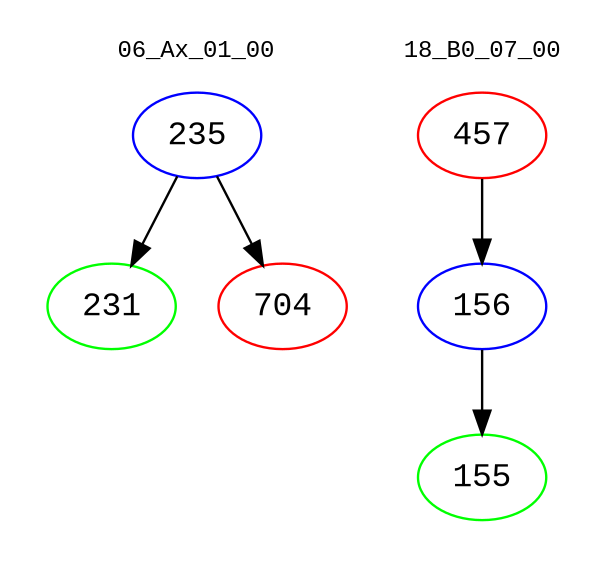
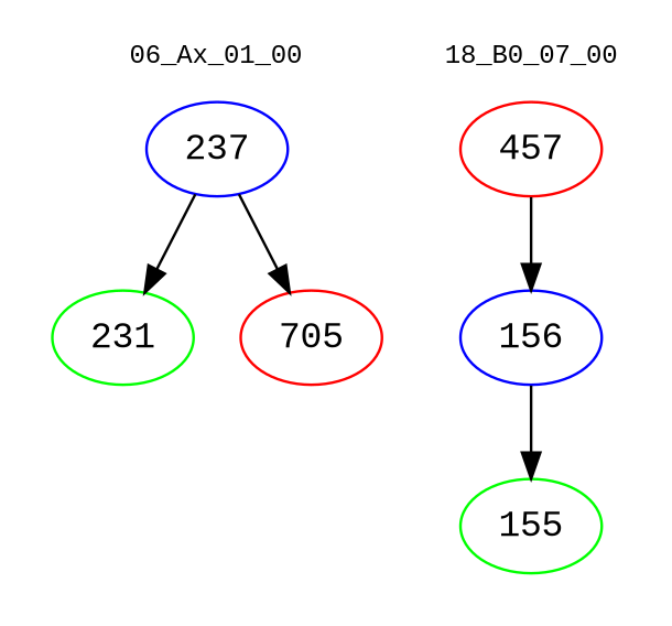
  digraph {
    fontname="Liberation Mono"
    node [color=blue fontname="Liberation Mono"]
    edge [color=black fontname="Liberation Mono"]
-   n1 [label=235]
+   n1 [label=237]
    n2 [color=green label=231]
-   n3 [color=red label=704]
+   n3 [color=red label=705]
    n4 [label=156]
    n5 [color=green label=155]
    n6 [color=red label=457]
    subgraph cluster_1 {
      color=white
      fontsize=10
      label="06_Ax_01_00"
      n1
      n2
      n3
    }
    subgraph cluster_2 {
      color=white
      fontsize=10
      label="18_B0_07_00"
      n4
      n5
      n6
    }
    n1 -> n2
    n1 -> n3
    n4 -> n5
    n6 -> n4
  }
